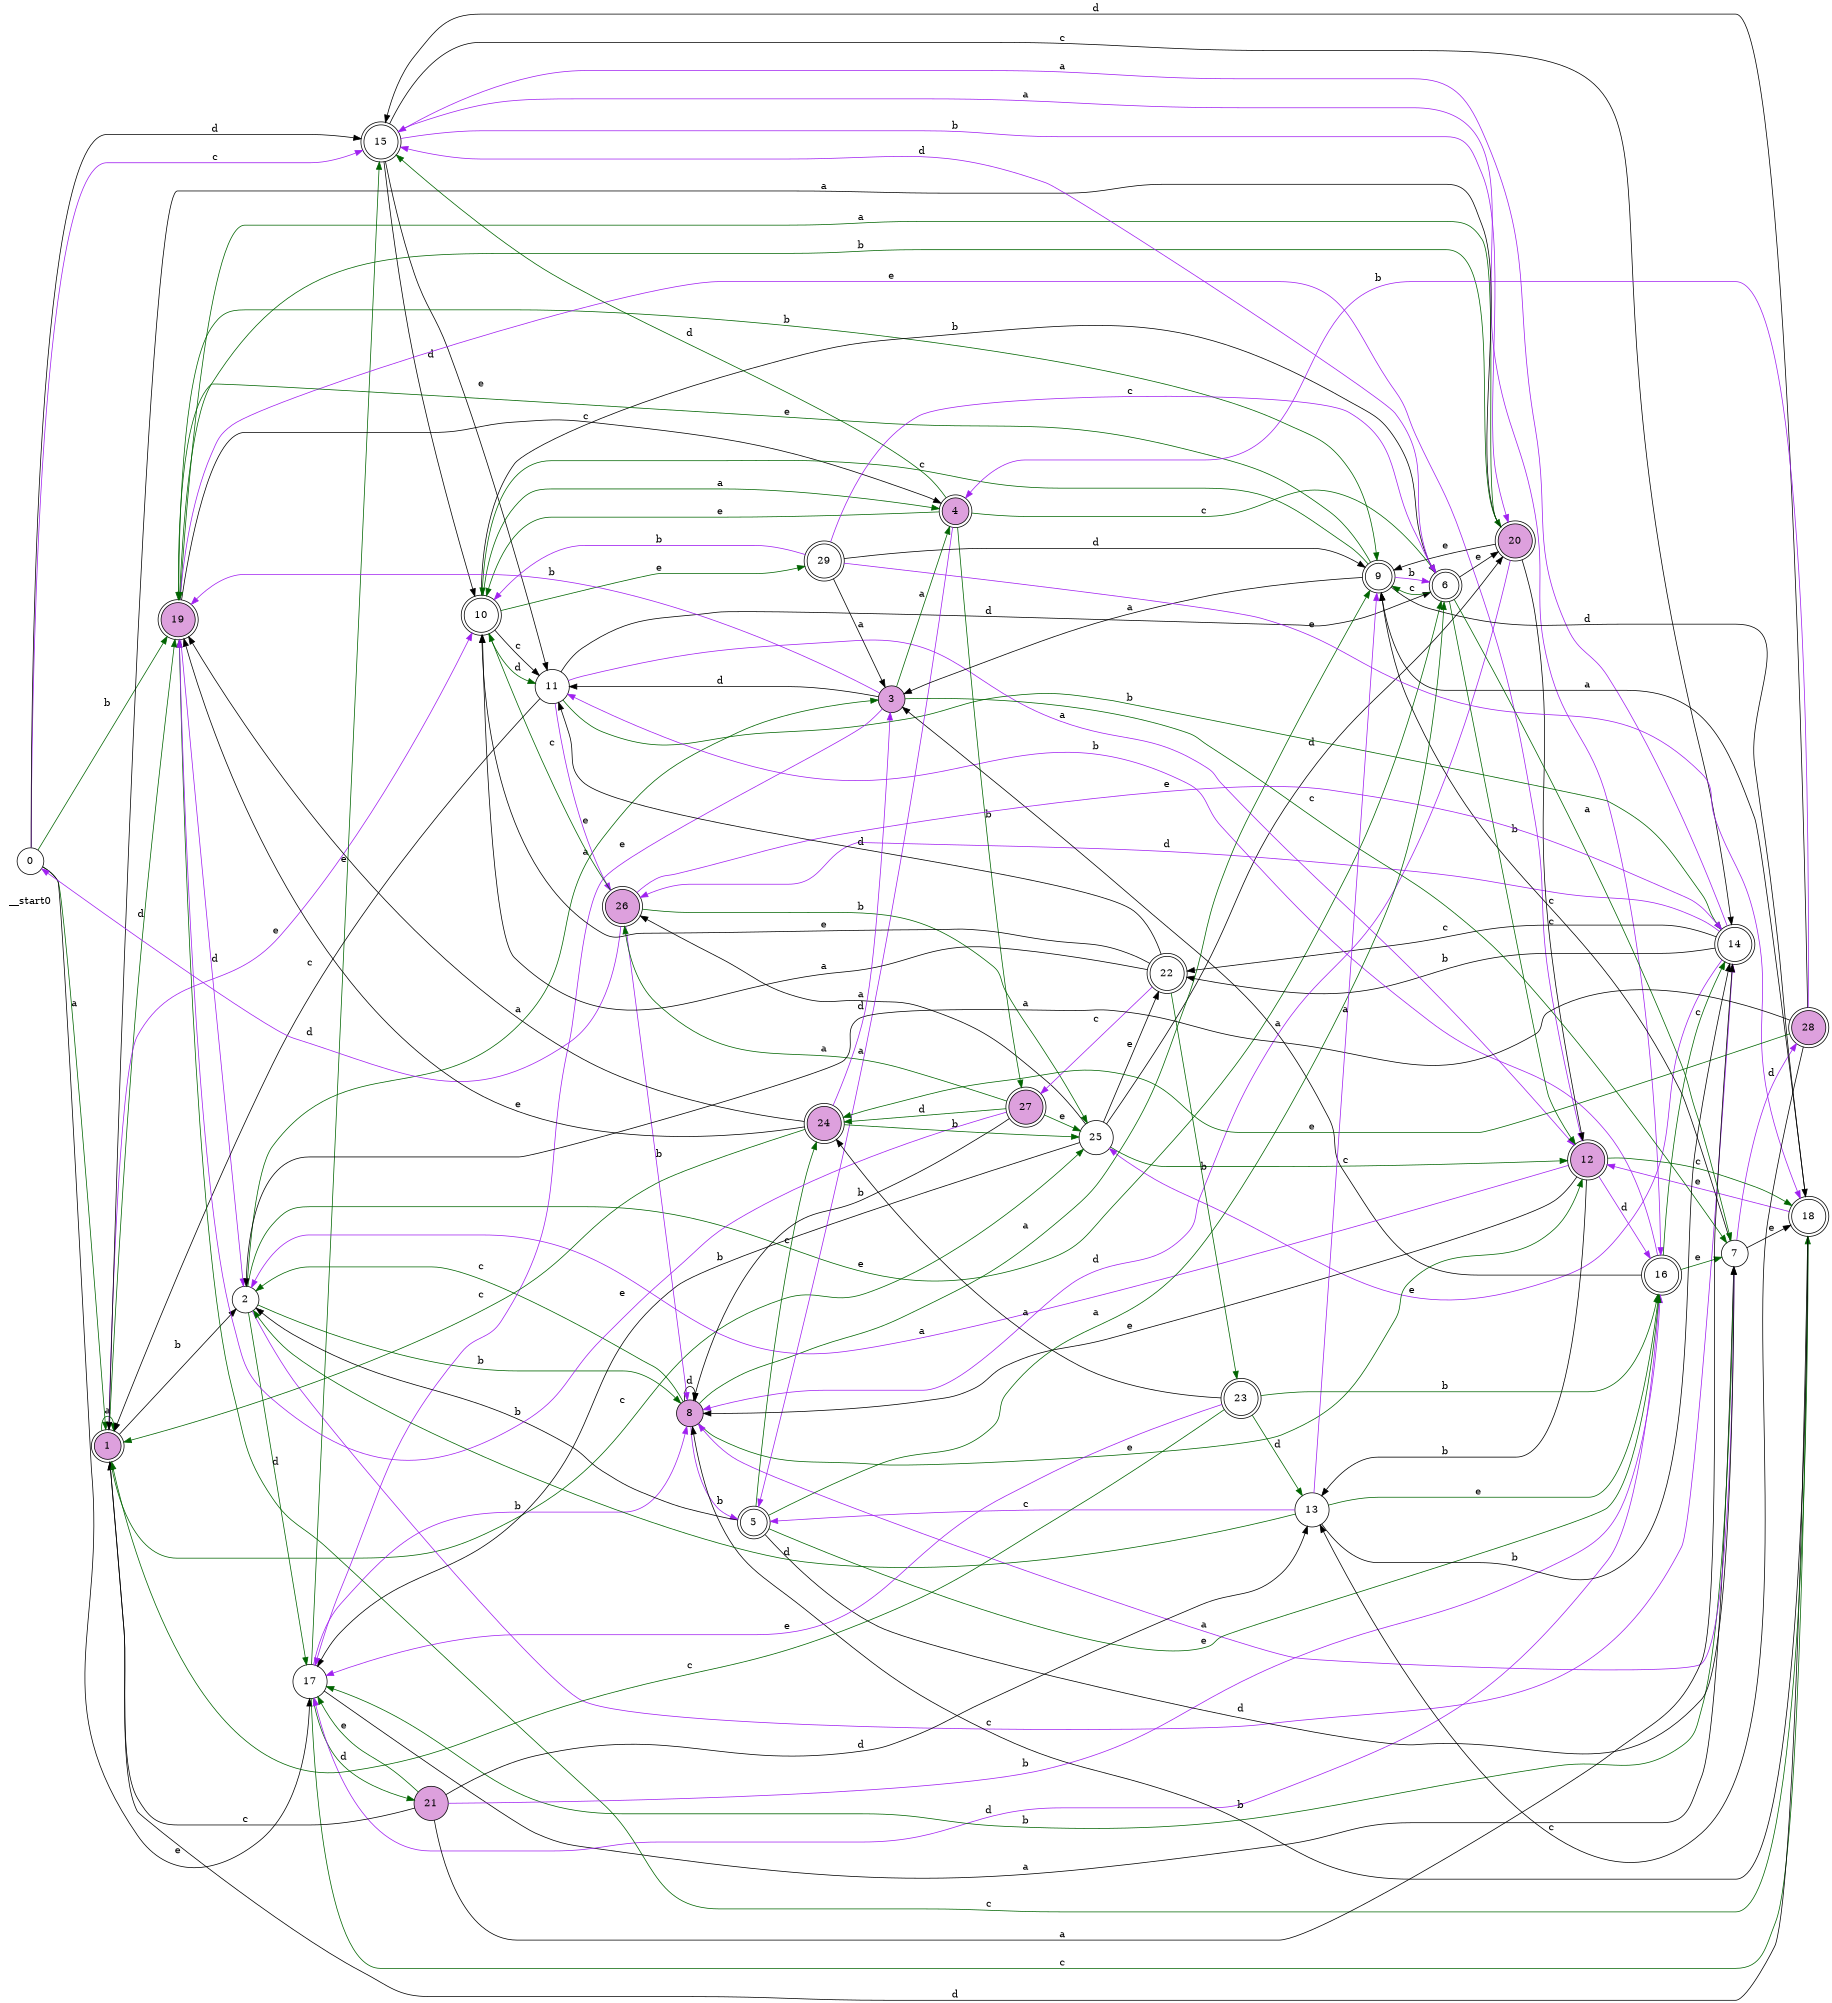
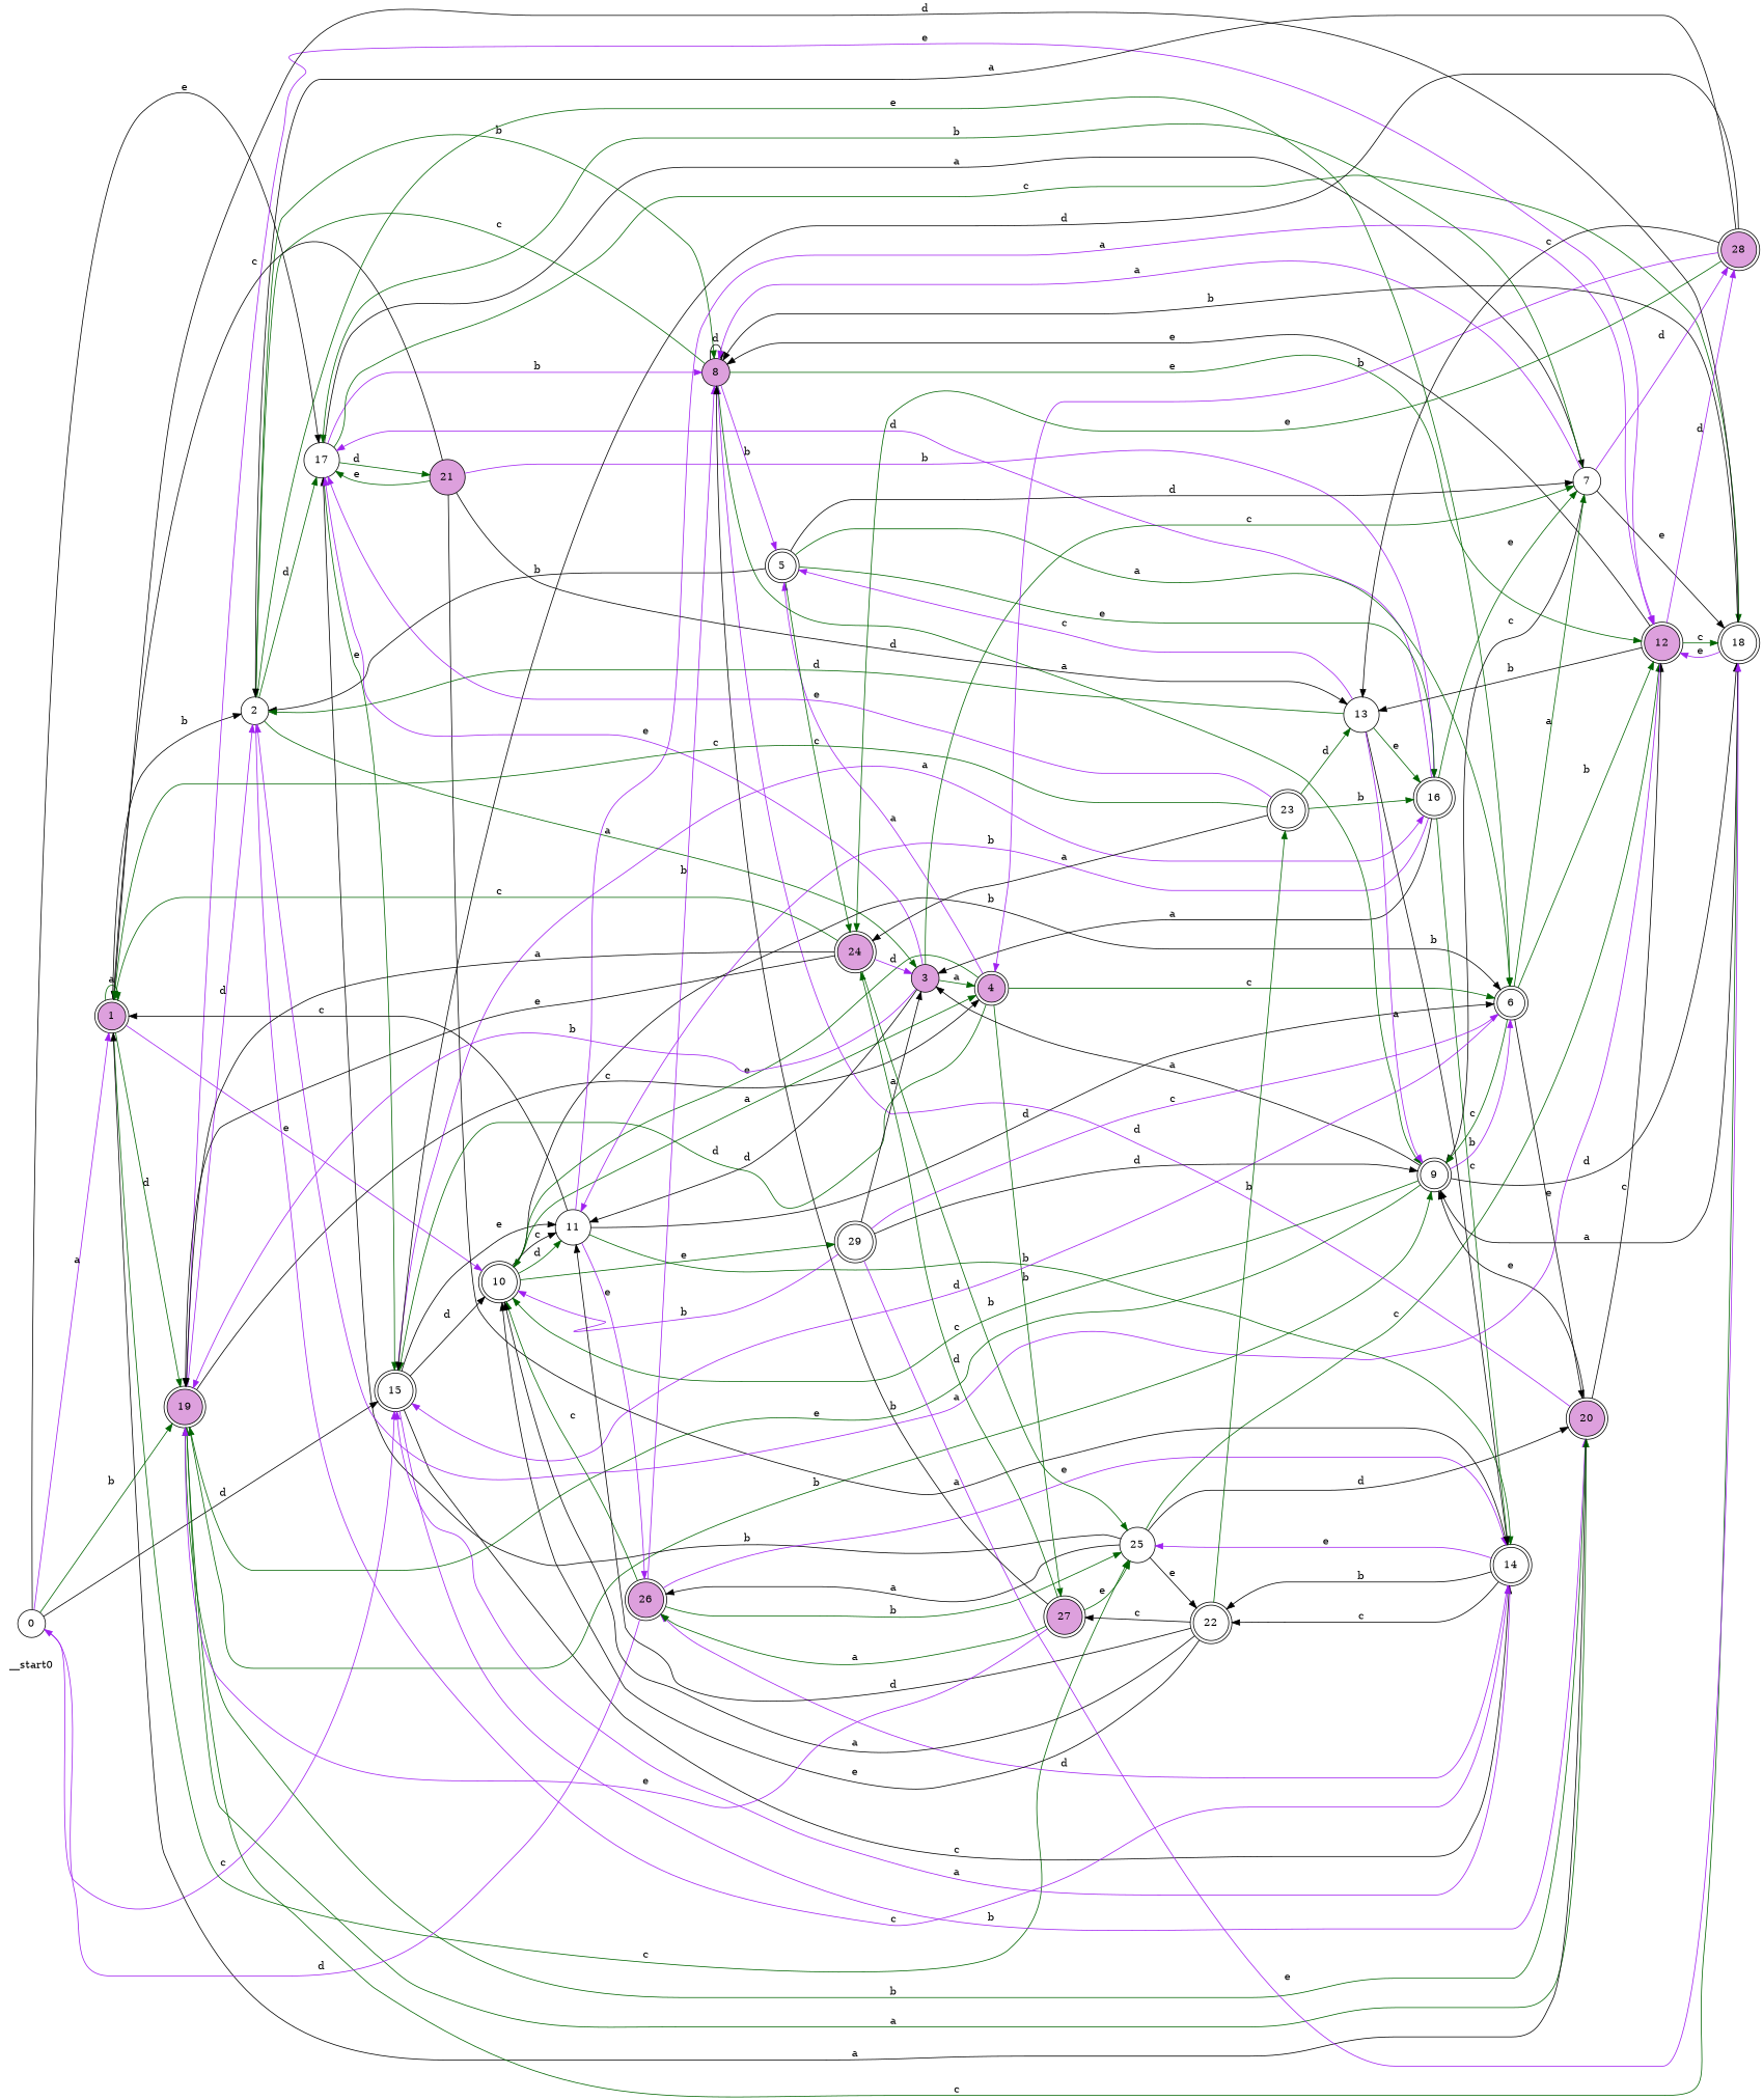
  digraph {
    fontname="DejaVu Serif"
    rankdir=LR
    node [fillcolor=white fontname="DejaVu Serif" shape=doublecircle style="rounded,filled" color=black]
    edge [color=darkgreen fontname="DejaVu Serif"]
    __start0 [shape=none style=filled color=""]
    n2 [label=0 shape=circle style=filled]
    n3 [fillcolor=plum label=1]
    n4 [label=15]
    n5 [label=17 shape=circle style=filled]
    n6 [fillcolor=plum label=19]
    n7 [label=2 shape=circle style=filled]
    n8 [label=10 style=filled]
    n9 [label=25 shape=circle style=filled]
    n10 [label=14]
    n11 [label=11 shape=circle]
    n12 [label=16]
    n13 [fillcolor=plum label=20]
    n14 [fillcolor=plum label=8 shape=circle style=filled]
    n15 [label=7 shape=circle style=filled]
    n16 [label=18]
    n17 [fillcolor=plum label=21 shape=circle style=filled]
    n18 [fillcolor=plum label=4]
    n19 [label=9]
    n20 [fillcolor=plum label=12]
    n21 [fillcolor=plum label=3 shape=circle style=filled]
    n22 [label=6]
    n23 [label=29]
    n24 [fillcolor=plum label=26]
    n25 [label=22]
    n26 [label=5]
    n27 [fillcolor=plum label=27]
    n28 [fillcolor=plum label=28]
    n29 [fillcolor=plum label=24]
    n30 [label=13 shape=circle style=filled]
    n31 [label=23]
-   n2 -> n3 [label=a]
+   n2 -> n3 [color=purple label=a]
    n2 -> n4 [color=purple label=c]
    n2 -> n4 [color=black label=d]
    n2 -> n5 [color=black label=e]
    n2 -> n6 [label=b]
    n3 -> n3 [label=a]
    n3 -> n6 [label=d]
    n3 -> n7 [color=black label=b]
    n3 -> n8 [color=purple label=e]
    n3 -> n9 [label=c]
    n4 -> n8 [color=black label=d]
    n4 -> n10 [color=black label=c]
    n4 -> n11 [color=black label=e]
    n4 -> n12 [color=purple label=a]
    n4 -> n13 [color=purple label=b]
    n5 -> n4 [label=e]
    n5 -> n14 [color=purple label=b]
    n5 -> n15 [color=black label=a]
    n5 -> n16 [label=c]
    n5 -> n17 [label=d]
    n6 -> n7 [color=purple label=d]
    n6 -> n13 [label=a]
    n6 -> n18 [color=black label=c]
    n6 -> n19 [label=b]
    n6 -> n20 [color=purple label=e]
    n7 -> n5 [label=d]
    n7 -> n10 [color=purple label=c]
    n7 -> n14 [label=b]
    n7 -> n21 [label=a]
    n7 -> n22 [label=e]
    n8 -> n11 [color=black label=c]
    n8 -> n11 [label=d]
    n8 -> n18 [label=a]
    n8 -> n22 [color=black label=b]
    n8 -> n23 [label=e]
    n9 -> n5 [color=black label=b]
    n9 -> n13 [color=black label=d]
    n9 -> n20 [label=c]
    n9 -> n24 [color=black label=a]
    n9 -> n25 [color=black label=e]
    n10 -> n4 [color=purple label=a]
    n10 -> n9 [color=purple label=e]
    n10 -> n24 [color=purple label=d]
    n10 -> n25 [color=black label=b]
    n10 -> n25 [color=black label=c]
    n11 -> n3 [color=black label=c]
    n11 -> n10 [label=b]
    n11 -> n20 [color=purple label=a]
    n11 -> n22 [color=black label=d]
    n11 -> n24 [color=purple label=e]
    n12 -> n5 [color=purple label=d]
    n12 -> n10 [label=c]
    n12 -> n11 [color=purple label=b]
    n12 -> n15 [label=e]
    n12 -> n21 [color=black label=a]
    n13 -> n3 [color=black label=a]
    n13 -> n6 [label=b]
    n13 -> n14 [color=purple label=d]
    n13 -> n19 [color=black label=e]
    n13 -> n20 [color=black label=c]
    n14 -> n7 [label=c]
    n14 -> n14 [color=black label=d]
    n14 -> n19 [label=a]
    n14 -> n20 [label=e]
    n14 -> n26 [color=purple label=b]
    n15 -> n5 [label=b]
    n15 -> n14 [color=purple label=a]
    n15 -> n16 [color=black label=e]
    n15 -> n19 [color=black label=c]
    n15 -> n28 [color=purple label=d]
    n16 -> n3 [color=black label=d]
    n16 -> n6 [label=c]
    n16 -> n14 [color=black label=b]
    n16 -> n19 [color=black label=a]
    n16 -> n20 [color=purple label=e]
    n17 -> n3 [color=black label=c]
    n17 -> n5 [label=e]
    n17 -> n10 [color=black label=a]
    n17 -> n12 [color=purple label=b]
    n17 -> n30 [color=black label=d]
    n18 -> n4 [label=d]
    n18 -> n8 [label=e]
    n18 -> n22 [label=c]
    n18 -> n26 [color=purple label=a]
    n18 -> n27 [label=b]
    n19 -> n6 [label=e]
    n19 -> n8 [label=c]
    n19 -> n16 [color=black label=d]
    n19 -> n21 [color=black label=a]
    n19 -> n22 [color=purple label=b]
    n20 -> n7 [color=purple label=a]
    n20 -> n14 [color=black label=e]
    n20 -> n16 [label=c]
-   n20 -> n12 [color=purple label=d]
+   n20 -> n28 [color=purple label=d]
    n20 -> n30 [color=black label=b]
    n21 -> n5 [color=purple label=e]
    n21 -> n6 [color=purple label=b]
    n21 -> n11 [color=black label=d]
    n21 -> n15 [label=c]
    n21 -> n18 [label=a]
    n22 -> n4 [color=purple label=d]
    n22 -> n13 [color=black label=e]
    n22 -> n15 [label=a]
    n22 -> n19 [label=c]
    n22 -> n20 [label=b]
    n23 -> n8 [color=purple label=b]
    n23 -> n16 [color=purple label=e]
    n23 -> n19 [color=black label=d]
    n23 -> n21 [color=black label=a]
    n23 -> n22 [color=purple label=c]
    n24 -> n2 [color=purple label=d]
    n24 -> n8 [label=c]
    n24 -> n9 [label=b]
    n24 -> n10 [color=purple label=e]
    n24 -> n14 [color=purple label=b]
    n25 -> n8 [color=black label=a]
    n25 -> n8 [color=black label=e]
    n25 -> n11 [color=black label=d]
-   n25 -> n27 [color=purple label=c]
+   n25 -> n27 [color=black label=c]
    n25 -> n31 [label=b]
    n26 -> n7 [color=black label=b]
    n26 -> n12 [label=e]
    n26 -> n15 [color=black label=d]
    n26 -> n22 [label=a]
    n26 -> n29 [label=c]
    n27 -> n6 [color=purple label=e]
    n27 -> n9 [label=e]
    n27 -> n14 [color=black label=b]
    n27 -> n24 [label=a]
    n27 -> n29 [label=d]
    n28 -> n4 [color=black label=d]
    n28 -> n7 [color=black label=a]
    n28 -> n18 [color=purple label=b]
    n28 -> n29 [label=e]
    n28 -> n30 [color=black label=c]
    n29 -> n3 [label=c]
    n29 -> n6 [color=black label=a]
    n29 -> n6 [color=black label=e]
    n29 -> n9 [label=b]
    n29 -> n21 [color=purple label=d]
    n30 -> n7 [label=d]
    n30 -> n10 [color=black label=b]
    n30 -> n12 [label=e]
    n30 -> n19 [color=purple label=a]
    n30 -> n26 [color=purple label=c]
    n31 -> n3 [label=c]
    n31 -> n5 [color=purple label=e]
    n31 -> n12 [label=b]
    n31 -> n29 [color=black label=a]
    n31 -> n30 [label=d]
  }
